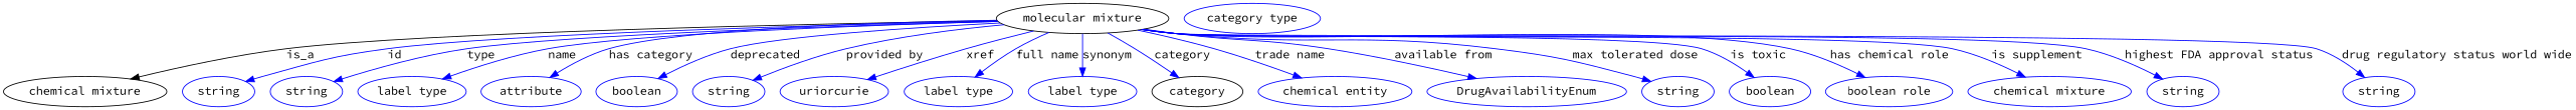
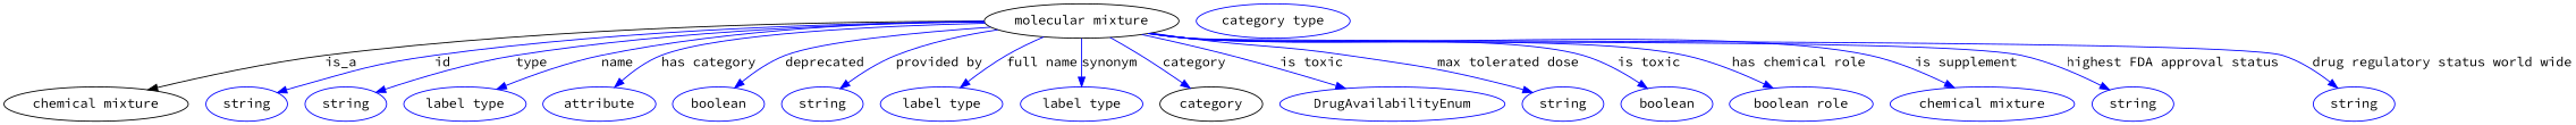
  digraph {
    fontname="Source Code Pro"
    node [fontname="Source Code Pro" color=blue]
    edge [fontname="Source Code Pro" color=blue style=solid]
    n1 [height=0.5 label="molecular mixture" width=2.672 color=""]
    "chemical mixture" [height=0.5 width=2.5276 color=""]
    n3 [height=0.5 label=string width=1.0652]
    n4 [height=0.5 label=string width=1.0652]
    n5 [height=0.5 label="label type" width=1.5707]
    n6 [height=0.5 label=attribute width=1.4443]
    n7 [height=0.5 label=boolean width=1.2999]
    n8 [height=0.5 label=string width=1.0652]
-   n9 [height=0.5 label=uriorcurie width=1.5887]
    n10 [height=0.5 label="label type" width=1.5707]
    n11 [height=0.5 label="label type" width=1.5707]
    category [height=0.5 width=1.4263 color=""]
-   n13 [height=0.5 label="chemical entity" width=2.2748]
    n14 [height=0.5 label=DrugAvailabilityEnum width=3.1594]
    n15 [height=0.5 label=string width=1.0652]
    n16 [height=0.5 label=boolean width=1.2999]
    n17 [height=0.5 label="boolean role" width=2.022]
    n18 [height=0.5 label="chemical mixture" width=2.5276]
    n19 [height=0.5 label=string width=1.0652]
    n20 [height=0.5 label=string width=1.0652]
    n21 [height=0.5 label="category type" width=2.0762]
    n1 -> "chemical mixture" [label=is_a color="" style=""]
    n1 -> n3 [label=id]
    n1 -> n4 [label=type]
    n1 -> n5 [label=name]
    n1 -> n6 [label="has category"]
    n1 -> n7 [label=deprecated]
    n1 -> n8 [label="provided by"]
-   n1 -> n9 [label=xref]
    n1 -> n10 [label="full name"]
    n1 -> n11 [label=synonym]
    n1 -> category [label=category]
-   n1 -> n13 [label="trade name"]
-   n1 -> n14 [label="available from"]
+   n1 -> n14 [label="is toxic"]
    n1 -> n15 [label="max tolerated dose"]
    n1 -> n16 [label="is toxic"]
    n1 -> n17 [label="has chemical role"]
    n1 -> n18 [label="is supplement"]
    n1 -> n19 [label="highest FDA approval status"]
    n1 -> n20 [label="drug regulatory status world wide"]
  }
